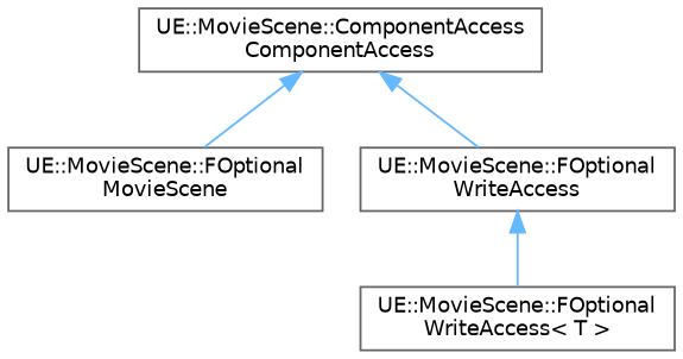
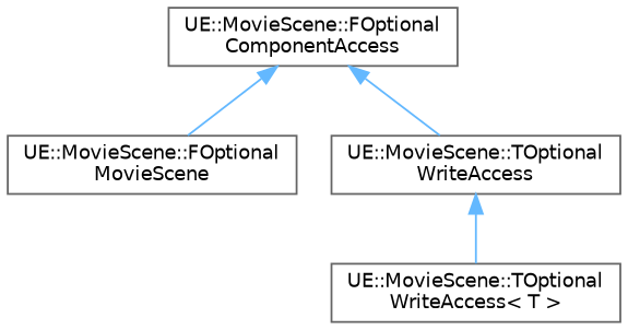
  digraph {
    rankdir=TB
    node [color=grey40 fillcolor=white fontname=Helvetica fontsize=10 shape=box style=filled]
    edge [color=steelblue1 dir=back fontname=Helvetica fontsize=10 labelfontname=Helvetica labelfontsize=10 style=solid]
-   n1 [height=0.2 label="UE::MovieScene::ComponentAccess\lComponentAccess" width=0.4]
+   n1 [height=0.2 label="UE::MovieScene::FOptional\lComponentAccess" width=0.4]
    n2 [height=0.2 label="UE::MovieScene::FOptional\lMovieScene" width=0.4]
-   n3 [height=0.2 label="UE::MovieScene::FOptional\lWriteAccess" width=0.4]
-   n4 [height=0.2 label="UE::MovieScene::FOptional\lWriteAccess\< T \>" width=0.4]
+   n3 [height=0.2 label="UE::MovieScene::TOptional\lWriteAccess" width=0.4]
+   n4 [height=0.2 label="UE::MovieScene::TOptional\lWriteAccess\< T \>" width=0.4]
    n1 -> n2
    n1 -> n3
    n3 -> n4
  }
